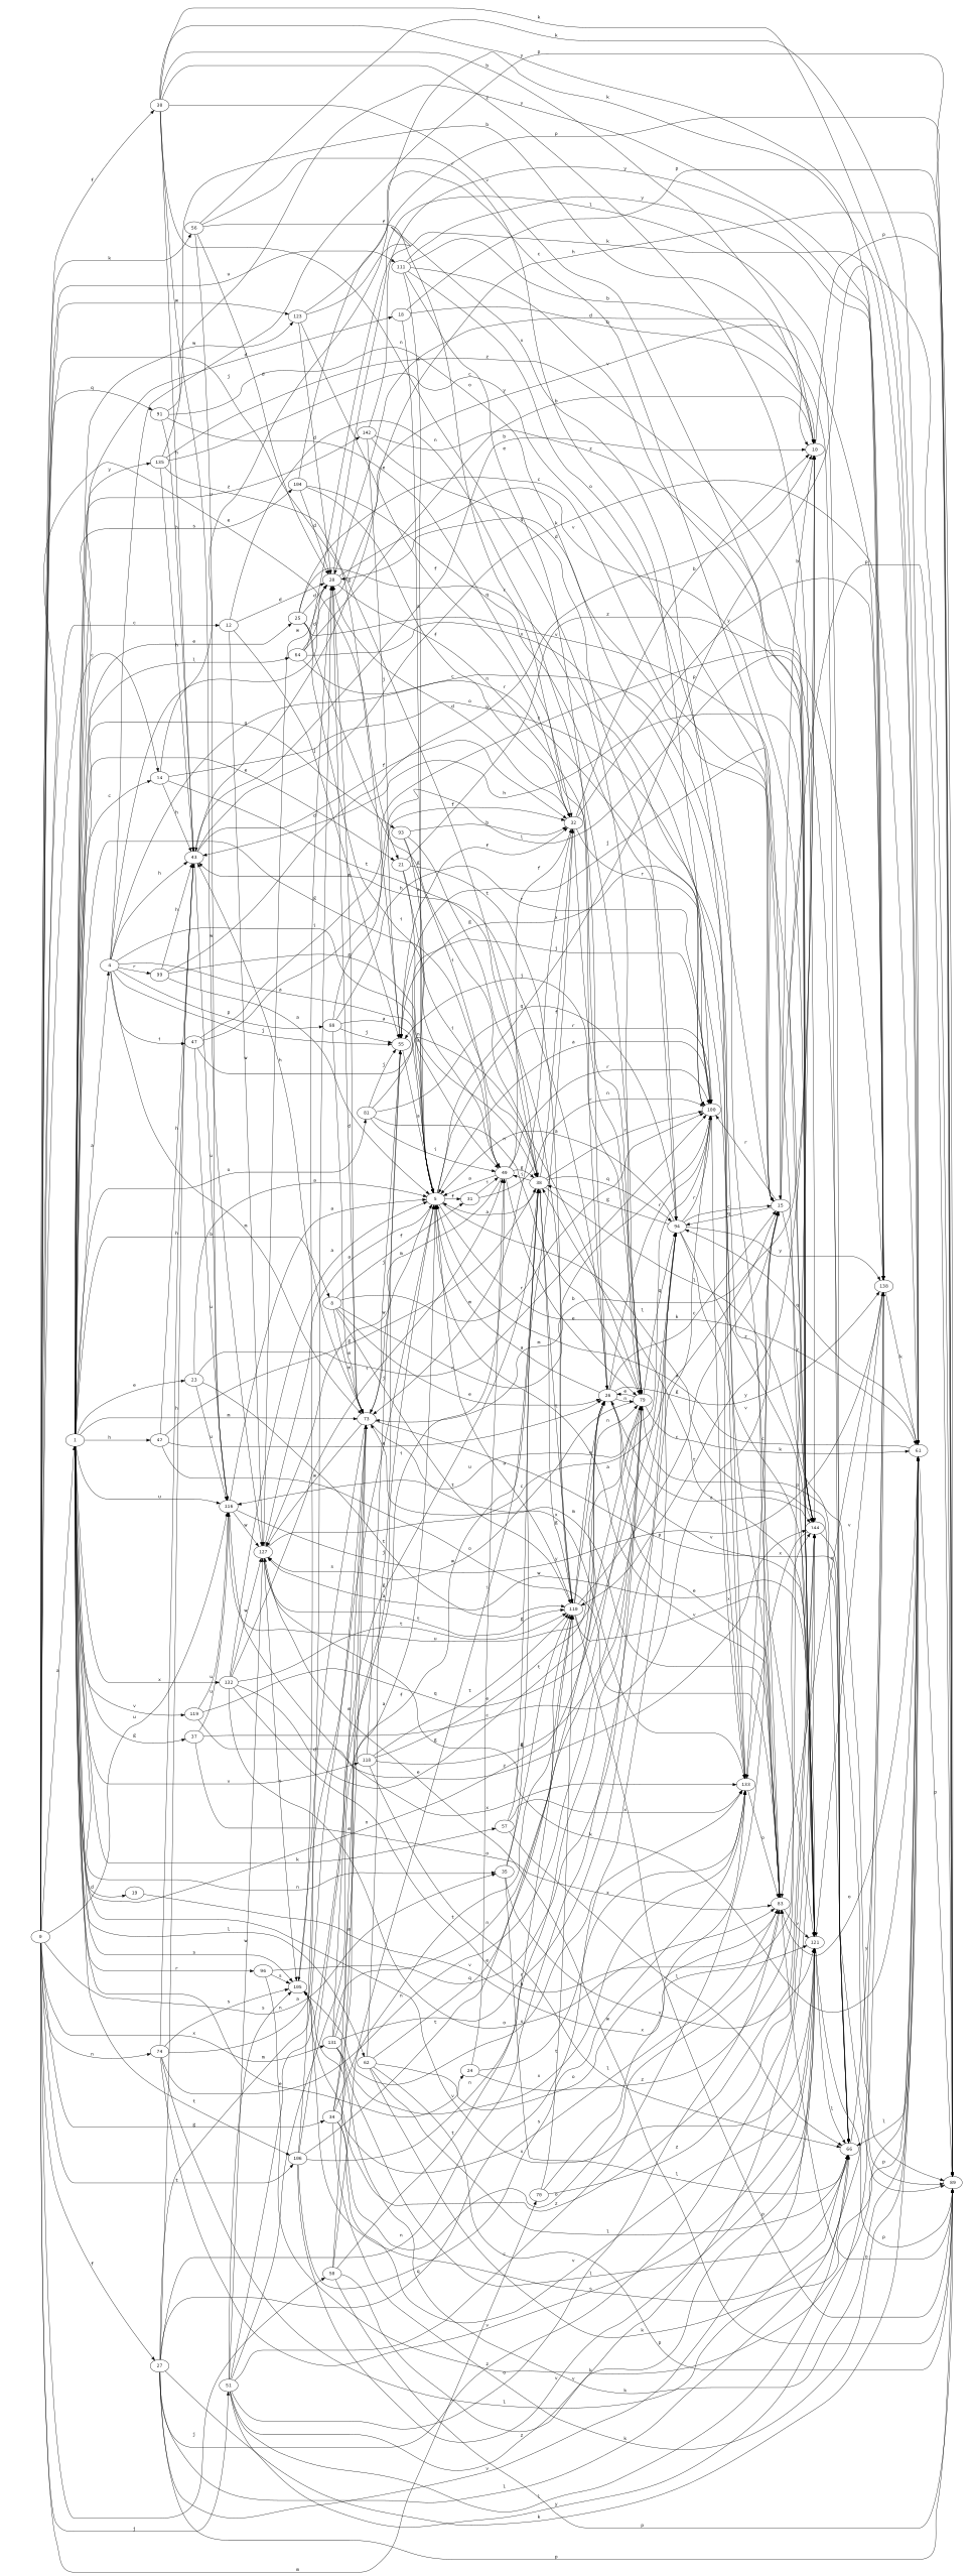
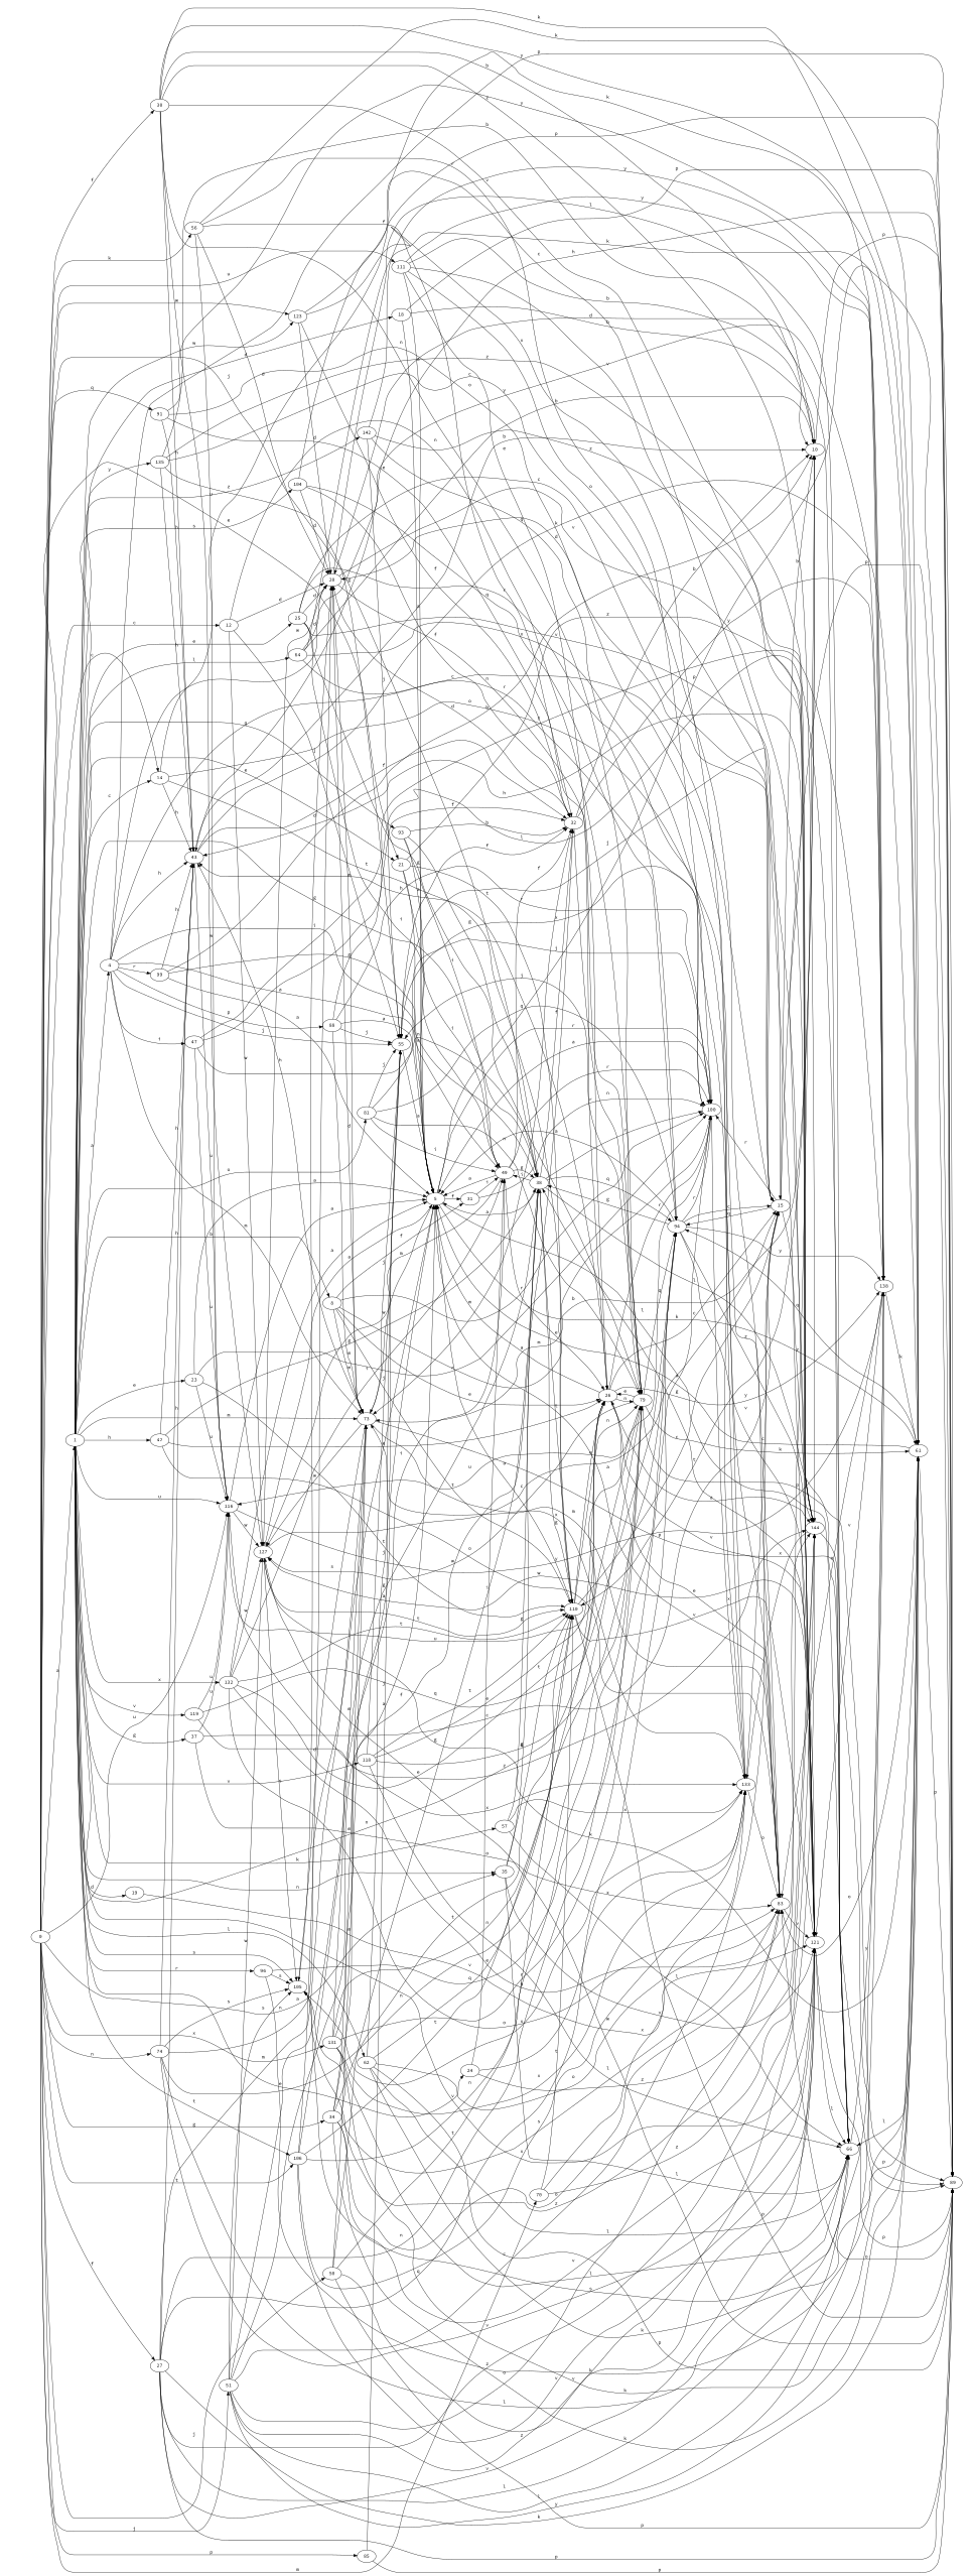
  strict digraph {
    fontname="Source Code Pro"
    rankdir=LR
    node [fontname="Source Code Pro"]
    edge [fontname="Source Code Pro"]
    0
    1
    12
    14
    21
    27
    30
    34
    50
    51
    55
    56
    70
    74
    n15 [label=35]
+   85
    91
    106
    111
    116
    123
    131
    4
    8
    18
    19
    23
    24
    25
    37
    38
    42
    57
    62
    64
    73
    79
    81
    93
    96
    104
    105
    118
    119
    121
    132
    135
    142
    20
    127
    43
    89
    110
    83
    5
    49
    144
    61
    66
    94
    138
    10
    15
    32
    100
    133
    26
    47
    88
    99
    31
    0 -> 1 [label=a]
    0 -> 12 [label=c]
    0 -> 14 [label=c]
    0 -> 21 [label=e]
    0 -> 27 [label=f]
    0 -> 30 [label=f]
    0 -> 34 [label=g]
    0 -> 50 [label=j]
    0 -> 51 [label=j]
    0 -> 55 [label=j]
    0 -> 56 [label=k]
    0 -> 70 [label=m]
    0 -> 74 [label=n]
    0 -> n15 [label=n]
+   0 -> 85 [label=p]
    0 -> 91 [label=q]
    0 -> 106 [label=t]
    0 -> 111 [label=u]
    0 -> 116 [label=u]
    0 -> 123 [label=w]
    0 -> 131 [label=x]
    1 -> 14 [label=c]
    1 -> 21 [label=e]
    1 -> n15 [label=n]
    1 -> 106 [label=t]
    1 -> 116 [label=u]
    1 -> 123 [label=w]
    1 -> 4 [label=a]
    1 -> 8 [label=b]
    1 -> 18 [label=d]
    1 -> 19 [label=d]
    1 -> 23 [label=e]
    1 -> 24 [label=e]
    1 -> 25 [label=e]
    1 -> 37 [label=g]
    1 -> 38 [label=g]
    1 -> 42 [label=h]
    1 -> 57 [label=k]
    1 -> 62 [label=l]
    1 -> 64 [label=l]
    1 -> 73 [label=m]
    1 -> 79 [label=n]
    1 -> 81 [label=o]
    1 -> 93 [label=q]
    1 -> 96 [label=r]
    1 -> 104 [label=s]
    1 -> 105 [label=s]
    1 -> 118 [label=v]
    1 -> 119 [label=v]
    1 -> 121 [label=v]
    1 -> 132 [label=x]
    1 -> 135 [label=y]
    1 -> 142 [label=z]
    12 -> 55 [label=j]
    12 -> 79 [label=n]
    12 -> 20 [label=d]
    12 -> 127 [label=w]
    14 -> 43 [label=h]
    14 -> 89 [label=p]
    14 -> 110 [label=t]
    14 -> 83 [label=o]
    21 -> 110 [label=t]
    21 -> 5 [label=a]
    21 -> 49 [label=i]
    21 -> 144 [label=z]
    27 -> 73 [label=m]
    27 -> 79 [label=n]
    27 -> 121 [label=v]
    27 -> 43 [label=h]
    27 -> 89 [label=p]
    27 -> 144 [label=z]
    27 -> 61 [label=k]
    27 -> 66 [label=l]
    27 -> 94 [label=q]
    30 -> 79 [label=n]
    30 -> 121 [label=v]
    30 -> 127 [label=w]
    30 -> 43 [label=h]
    30 -> 144 [label=z]
    30 -> 61 [label=k]
    30 -> 138 [label=y]
    30 -> 10 [label=b]
    34 -> 73 [label=m]
    34 -> 121 [label=v]
    34 -> 110 [label=t]
    34 -> 83 [label=o]
    34 -> 5 [label=a]
    34 -> 61 [label=k]
    50 -> 38 [label=g]
    50 -> 73 [label=m]
    50 -> 121 [label=v]
    50 -> 89 [label=p]
    50 -> 110 [label=t]
    51 -> 38 [label=g]
    51 -> 105 [label=s]
    51 -> 127 [label=w]
    51 -> 83 [label=o]
    51 -> 144 [label=z]
    51 -> 66 [label=l]
    51 -> 138 [label=y]
    51 -> 15 [label=c]
    51 -> 32 [label=f]
    55 -> 5 [label=a]
    55 -> 32 [label=f]
    56 -> 116 [label=u]
    56 -> 20 [label=d]
    56 -> 61 [label=k]
    56 -> 32 [label=f]
    56 -> 100 [label=r]
    70 -> 110 [label=t]
    70 -> 144 [label=z]
    70 -> 133 [label=x]
    74 -> 79 [label=n]
    74 -> 105 [label=s]
    74 -> 121 [label=v]
    74 -> 43 [label=h]
    74 -> 5 [label=a]
    74 -> 66 [label=l]
    n15 -> 38 [label=g]
    n15 -> 121 [label=v]
    n15 -> 110 [label=t]
    n15 -> 66 [label=l]
+   85 -> 55 [label=j]
+   85 -> 89 [label=p]
    91 -> 43 [label=h]
    91 -> 83 [label=o]
    91 -> 10 [label=b]
    91 -> 26 [label=e]
    106 -> 79 [label=n]
    106 -> 121 [label=v]
    106 -> 20 [label=d]
    106 -> 110 [label=t]
    106 -> 49 [label=i]
    106 -> 133 [label=x]
    111 -> 121 [label=v]
    111 -> 83 [label=o]
    111 -> 5 [label=a]
    111 -> 138 [label=y]
    111 -> 10 [label=b]
    111 -> 26 [label=e]
    116 -> 127 [label=w]
    116 -> 5 [label=a]
    116 -> 138 [label=y]
    116 -> 133 [label=x]
    123 -> 20 [label=d]
    123 -> 15 [label=c]
    123 -> 32 [label=f]
    123 -> 133 [label=x]
    131 -> 73 [label=m]
    131 -> 79 [label=n]
    131 -> 5 [label=a]
    131 -> 61 [label=k]
    131 -> 66 [label=l]
    131 -> 100 [label=r]
    131 -> 133 [label=x]
    4 -> 55 [label=j]
    4 -> 73 [label=m]
    4 -> 43 [label=h]
    4 -> 89 [label=p]
    4 -> 5 [label=a]
    4 -> 49 [label=i]
    4 -> 138 [label=y]
    4 -> 15 [label=c]
    4 -> 47 [label=i]
    4 -> 88 [label=p]
    4 -> 99 [label=r]
    8 -> 73 [label=m]
    8 -> 110 [label=t]
    8 -> 10 [label=b]
    8 -> 100 [label=r]
    8 -> 26 [label=e]
    8 -> 31 [label=f]
    18 -> 89 [label=p]
    18 -> 5 [label=a]
    18 -> 10 [label=b]
    19 -> 121 [label=v]
    23 -> 116 [label=u]
    23 -> 110 [label=t]
    23 -> 5 [label=a]
    23 -> 100 [label=r]
    24 -> 49 [label=i]
    24 -> 144 [label=z]
    24 -> 133 [label=x]
    25 -> 38 [label=g]
    25 -> 121 [label=v]
    25 -> 20 [label=d]
    25 -> 49 [label=i]
    25 -> 15 [label=c]
    25 -> 100 [label=r]
    37 -> 116 [label=u]
    37 -> 83 [label=o]
    37 -> 15 [label=c]
    38 -> 110 [label=t]
    38 -> 5 [label=a]
    38 -> 49 [label=i]
    38 -> 66 [label=l]
    38 -> 94 [label=q]
    38 -> 32 [label=f]
    38 -> 100 [label=r]
    42 -> 38 [label=g]
    42 -> 43 [label=h]
    42 -> 83 [label=o]
    42 -> 26 [label=e]
    57 -> 38 [label=g]
    57 -> 66 [label=l]
    57 -> 133 [label=x]
    62 -> 55 [label=j]
    62 -> 89 [label=p]
    62 -> 83 [label=o]
    62 -> 61 [label=k]
    62 -> 66 [label=l]
    62 -> 26 [label=e]
    64 -> 20 [label=d]
    64 -> 61 [label=k]
    64 -> 10 [label=b]
    64 -> 100 [label=r]
    64 -> 133 [label=x]
    73 -> 55 [label=j]
    73 -> 105 [label=s]
    73 -> 20 [label=d]
    73 -> 127 [label=w]
    73 -> 43 [label=h]
    73 -> 89 [label=p]
    73 -> 133 [label=x]
    79 -> 55 [label=j]
    79 -> 116 [label=u]
    79 -> 127 [label=w]
    79 -> 89 [label=p]
    79 -> 61 [label=k]
    79 -> 94 [label=q]
    79 -> 26 [label=e]
    81 -> 55 [label=j]
    81 -> 79 [label=n]
    81 -> 49 [label=i]
    81 -> 94 [label=q]
    81 -> 133 [label=x]
    93 -> 38 [label=g]
    93 -> 5 [label=a]
    93 -> 49 [label=i]
    93 -> 32 [label=b]
    96 -> 105 [label=s]
    96 -> 61 [label=k]
    96 -> 94 [label=q]
    104 -> 20 [label=d]
    104 -> 61 [label=k]
    104 -> 94 [label=q]
    104 -> 32 [label=f]
    105 -> 20 [label=d]
    105 -> 144 [label=z]
    105 -> 133 [label=x]
    118 -> 55 [label=j]
    118 -> 110 [label=t]
    118 -> 66 [label=l]
    118 -> 94 [label=q]
    118 -> 26 [label=e]
    119 -> 116 [label=u]
    119 -> 144 [label=z]
    119 -> 94 [label=q]
    121 -> 55 [label=j]
    121 -> 38 [label=g]
    121 -> 127 [label=w]
    121 -> 89 [label=p]
    121 -> 66 [label=l]
    132 -> 127 [label=w]
    132 -> 110 [label=t]
    132 -> 83 [label=o]
    132 -> 5 [label=a]
    132 -> 49 [label=i]
    132 -> 10 [label=b]
    132 -> 26 [label=e]
    135 -> 38 [label=g]
    135 -> 43 [label=h]
    135 -> 144 [label=z]
    135 -> 138 [label=y]
    135 -> 15 [label=c]
    142 -> 55 [label=j]
    142 -> 144 [label=z]
    142 -> 94 [label=q]
    142 -> 138 [label=y]
    20 -> 73 [label=m]
    20 -> 79 [label=n]
    20 -> 121 [label=v]
    20 -> 127 [label=w]
    20 -> 66 [label=l]
    127 -> 105 [label=s]
    127 -> 110 [label=t]
    127 -> 5 [label=a]
    127 -> 61 [label=k]
    127 -> 15 [label=c]
    43 -> 116 [label=u]
    43 -> 61 [label=k]
    43 -> 10 [label=b]
    43 -> 32 [label=f]
    89 -> 127 [label=w]
    89 -> 43 [label=h]
    89 -> 83 [label=o]
    110 -> 38 [label=g]
    110 -> 79 [label=n]
    110 -> 121 [label=v]
    110 -> 89 [label=p]
    110 -> 5 [label=a]
    110 -> 15 [label=c]
    110 -> 26 [label=e]
    83 -> 73 [label=m]
    83 -> 105 [label=s]
    83 -> 121 [label=v]
    83 -> 5 [label=a]
    83 -> 26 [label=e]
    5 -> 73 [label=m]
    5 -> 89 [label=p]
    5 -> 61 [label=k]
    5 -> 66 [label=l]
    5 -> 100 [label=r]
    5 -> 31 [label=f]
    49 -> 38 [label=g]
    49 -> 127 [label=w]
    49 -> 5 [label=a]
    49 -> 32 [label=f]
    49 -> 100 [label=r]
-   49 -> 79 [label=e]
+   49 -> 26 [label=e]
    144 -> 43 [label=h]
    144 -> 89 [label=p]
    144 -> 133 [label=x]
    61 -> 89 [label=p]
    61 -> 83 [label=o]
    61 -> 5 [label=a]
    61 -> 66 [label=l]
    61 -> 94 [label=q]
    66 -> 20 [label=d]
    66 -> 138 [label=y]
    94 -> 38 [label=g]
    94 -> 121 [label=v]
    94 -> 5 [label=a]
    94 -> 144 [label=z]
    94 -> 138 [label=y]
    94 -> 15 [label=c]
    94 -> 100 [label=r]
    138 -> 105 [label=s]
    138 -> 121 [label=v]
    138 -> 83 [label=o]
    138 -> 61 [label=k]
    10 -> 89 [label=p]
    10 -> 110 [label=t]
    15 -> 20 [label=d]
    15 -> 89 [label=p]
    15 -> 144 [label=z]
    15 -> 94 [label=q]
    15 -> 10 [label=b]
    15 -> 100 [label=r]
    32 -> 73 [label=m]
    32 -> 79 [label=n]
    32 -> 20 [label=d]
    32 -> 138 [label=y]
    32 -> 10 [label=b]
-   32 -> 100 [label=r]
    100 -> 55 [label=j]
    100 -> 116 [label=u]
    100 -> 73 [label=m]
    100 -> 5 [label=a]
    100 -> 133 [label=x]
    133 -> 83 [label=o]
    133 -> 15 [label=c]
    26 -> 79 [label=n]
    26 -> 121 [label=v]
    26 -> 43 [label=h]
    26 -> 5 [label=a]
    26 -> 144 [label=z]
    26 -> 138 [label=y]
    26 -> 15 [label=c]
    26 -> 100 [label=r]
    47 -> 116 [label=u]
    47 -> 79 [label=n]
    47 -> 66 [label=l]
    47 -> 138 [label=y]
    88 -> 55 [label=j]
    88 -> 73 [label=m]
    88 -> 5 [label=a]
    88 -> 32 [label=f]
    88 -> 100 [label=r]
    99 -> 38 [label=g]
    99 -> 43 [label=h]
    99 -> 5 [label=a]
    99 -> 10 [label=b]
    31 -> 49 [label=i]
    31 -> 100 [label=r]
  }
